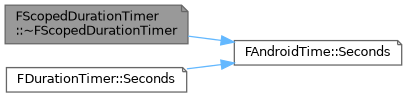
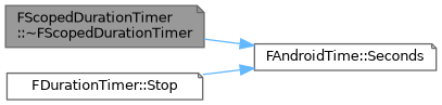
  digraph {
    rankdir=LR
    node [color=grey40 fillcolor=white fontname=Helvetica fontsize=10 shape=note style=filled]
    edge [color=steelblue1 fontname=Helvetica fontsize=10 labelfontname=Helvetica labelfontsize=10 style=solid]
    n1 [color=gray40 fillcolor=grey60 fontcolor=black height=0.2 label="FScopedDurationTimer\l::~FScopedDurationTimer" width=0.4]
    n2 [height=0.2 label="FAndroidTime::Seconds" width=0.4]
-   n3 [height=0.2 label="FDurationTimer::Seconds" width=0.4]
+   n3 [height=0.2 label="FDurationTimer::Stop" width=0.4]
    n1 -> n2
    n3 -> n2
  }
